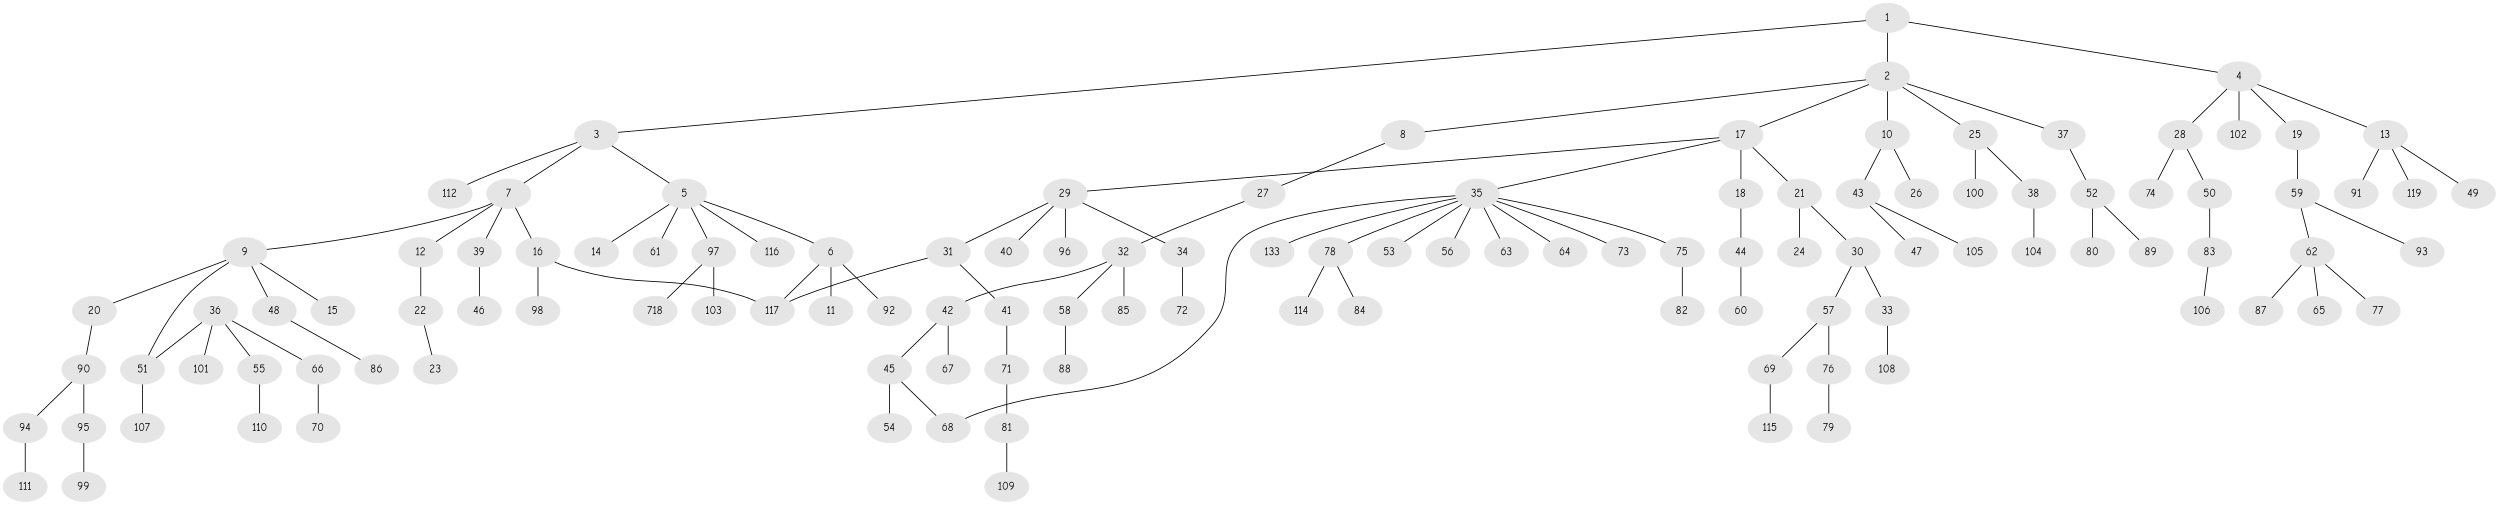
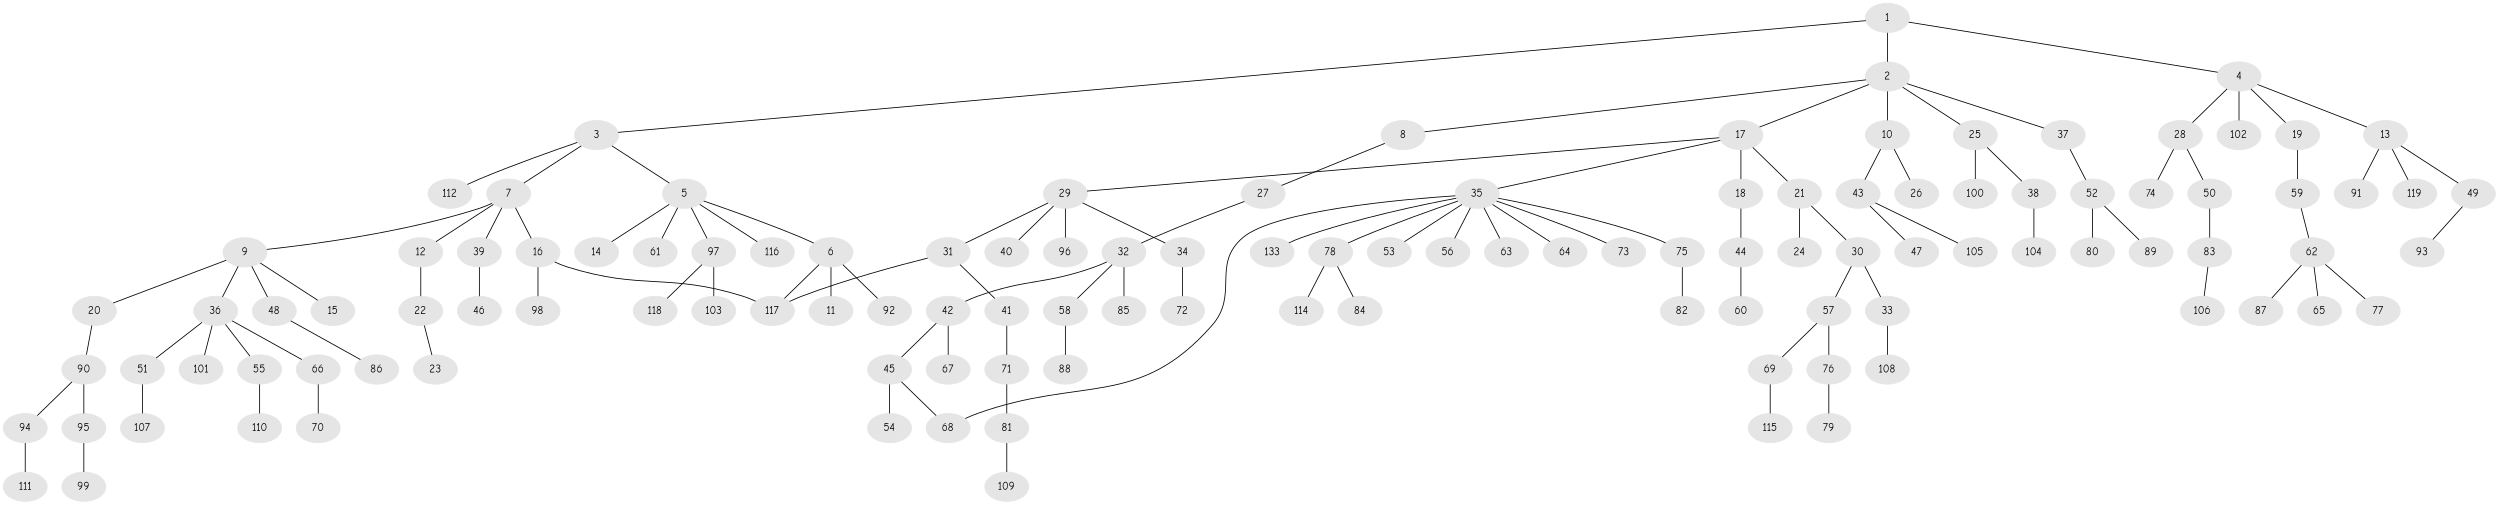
  graph {
    fontname="Comic Neue"
    node [color=gray90 fontname="Comic Neue" style=filled]
    edge [fontname="Comic Neue"]
    1
    2
    3
    4
    8
    10
    17
    25
    37
    5
    7
    112
    13
    19
    28
    102
    27
    26
    43
    18
    21
    29
    35
    38
    100
    52
    6
    14
    61
    97
    116
    9
    12
    16
    39
    49
    91
    119
    59
    50
    74
    11
    92
    117
    103
-   118 [label=718]
+   118
    15
    20
    36
    48
    22
    98
    46
    32
    90
    101
    51
    55
    66
    86
    47
    105
    23
    44
    24
    30
    31
    34
    40
    96
    53
    56
    63
    64
    68
    73
    75
    n78 [label=133]
    78
    60
    62
    93
    94
    95
    33
    57
    104
    42
    58
    85
    83
    41
    72
    108
    69
    76
    71
    45
    67
    88
    82
    107
    110
    70
    80
    89
    81
    54
    106
    84
    114
    115
    79
    65
    77
    87
    109
    111
    99
    1 -- 2
    1 -- 3
    1 -- 4
    2 -- 8
    2 -- 10
    2 -- 17
    2 -- 25
    2 -- 37
    3 -- 5
    3 -- 7
    3 -- 112
    4 -- 13
    4 -- 19
    4 -- 28
    4 -- 102
    8 -- 27
    10 -- 26
    10 -- 43
    17 -- 18
    17 -- 21
    17 -- 29
    17 -- 35
    25 -- 38
    25 -- 100
    37 -- 52
    5 -- 6
    5 -- 14
    5 -- 61
    5 -- 97
    5 -- 116
    7 -- 9
    7 -- 12
    7 -- 16
    7 -- 39
    13 -- 49
    13 -- 91
    13 -- 119
    19 -- 59
    28 -- 50
    28 -- 74
    27 -- 32
    43 -- 47
    43 -- 105
    18 -- 44
    21 -- 24
    21 -- 30
    29 -- 31
    29 -- 34
    29 -- 40
    29 -- 96
    35 -- 53
    35 -- 56
    35 -- 63
    35 -- 64
    35 -- 68
    35 -- 73
    35 -- 75
    35 -- n78
    35 -- 78
    38 -- 104
    52 -- 80
    52 -- 89
    6 -- 11
    6 -- 92
    6 -- 117
    97 -- 103
    97 -- 118
    9 -- 15
    9 -- 20
-   9 -- 51
+   9 -- 36
    9 -- 48
    12 -- 22
    16 -- 117
    16 -- 98
    39 -- 46
    59 -- 62
-   59 -- 93
+   49 -- 93
    50 -- 83
    20 -- 90
    36 -- 101
    36 -- 51
    36 -- 55
    36 -- 66
    48 -- 86
    22 -- 23
    32 -- 42
    32 -- 58
    32 -- 85
    90 -- 94
    90 -- 95
    51 -- 107
    55 -- 110
    66 -- 70
    44 -- 60
    30 -- 33
    30 -- 57
    31 -- 117
    31 -- 41
    34 -- 72
    75 -- 82
    78 -- 84
    78 -- 114
    62 -- 65
    62 -- 77
    62 -- 87
    94 -- 111
    95 -- 99
    33 -- 108
    57 -- 69
    57 -- 76
    42 -- 45
    42 -- 67
    58 -- 88
    83 -- 106
    41 -- 71
    69 -- 115
    76 -- 79
    71 -- 81
    45 -- 68
    45 -- 54
    81 -- 109
  }
